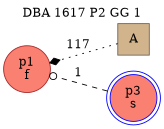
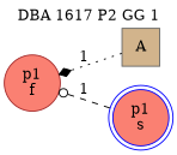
  digraph {
    label=" DBA 1617 P2 GG 1 "
    labelloc=tl
    rankdir=RL
    node [fillcolor=salmon style=filled]
    n1 [color=gray40 fillcolor=tan label=A shape=square]
    n2 [color=brown label="p1\nf" shape=circle]
-   n3 [color=blue label="p3\ns" shape=doublecircle]
-   n1 -> n2 [arrowhead=diamond label=117 style=dotted]
+   n3 [color=blue label="p1\ns" shape=doublecircle]
+   n1 -> n2 [arrowhead=diamond label=1 style=dotted]
    n3 -> n2 [arrowhead=odot label=1 style=dashed]
  }
